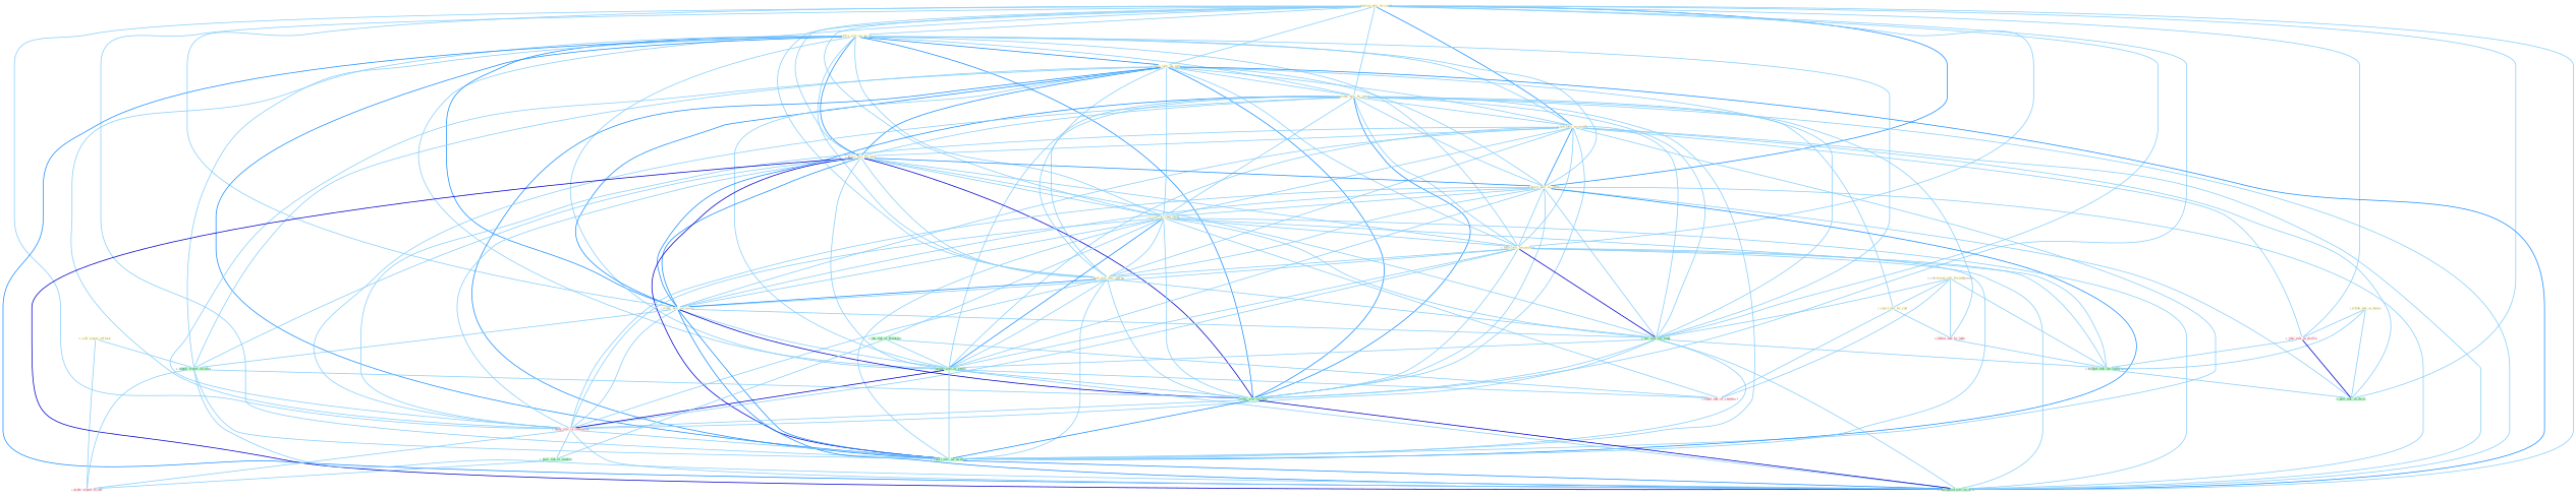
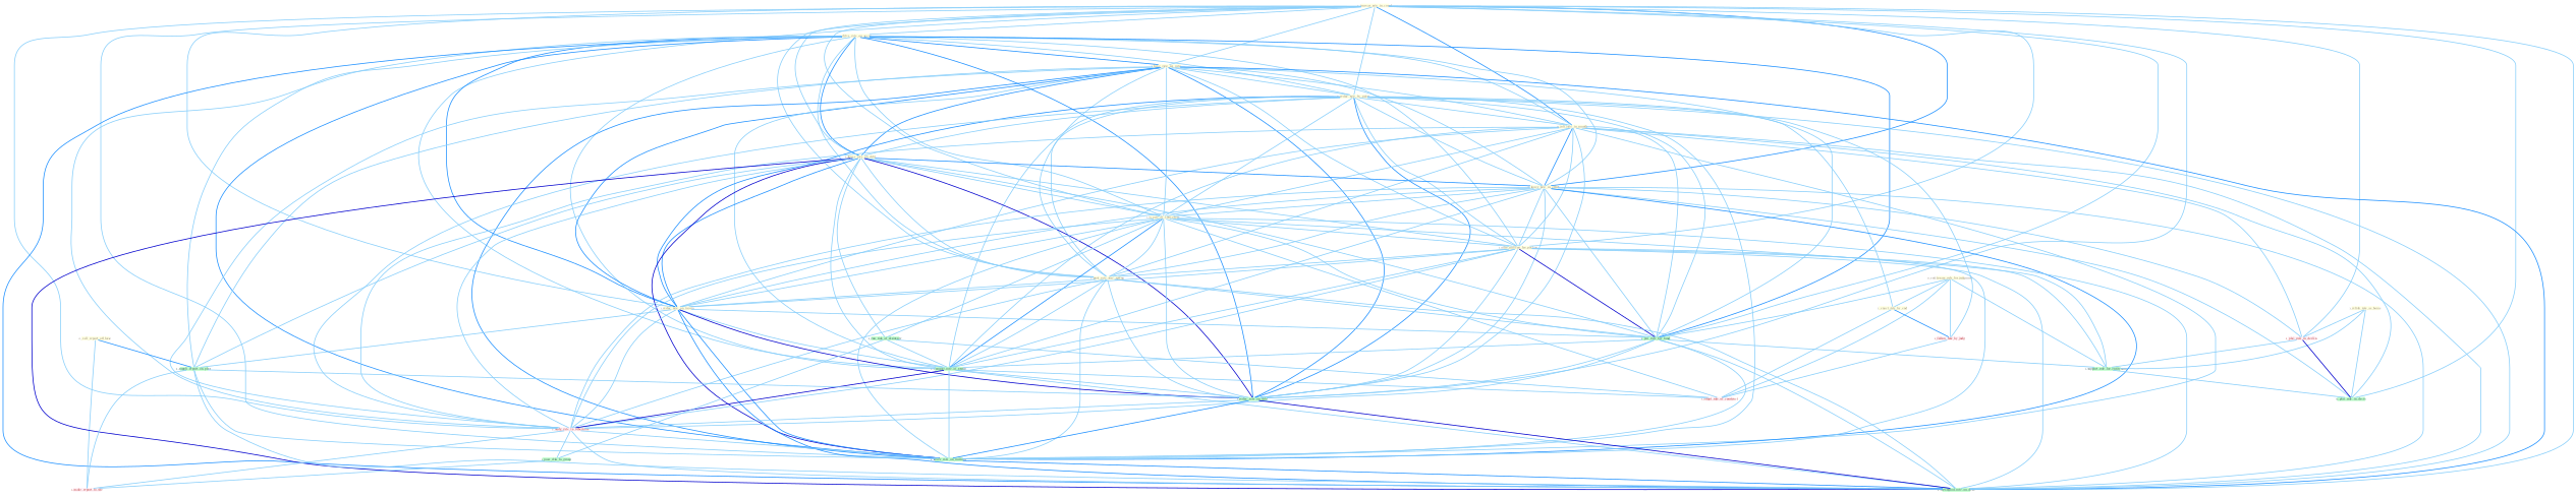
  graph {
    fontname="Playfair Display"
    node [color="#ffffe0" fixedsize=true fontcolor="#8b7d6b" fontname="Playfair Display" fontsize=4 shape=polygon style=filled]
    edge [color="#87cefa" fontname="Playfair Display" w=1]
    "0_increas_rate_in_coupl " [height=.06 width=.5]
    "0_entitynam_rule_for_judgment " [height=.06 width=.5]
    "1_relish_role_as_home " [height=.06 width=.5]
    "1_drive_rate_on_secur " [height=.06 width=.5]
    "1_have_rate_on_vote " [height=.06 width=.5]
    "0_reduc_rate_by_point " [height=.06 width=.5]
    "0_jolt_rate_in_month " [height=.06 width=.5]
    "0_call_report_off_base " [height=.06 width=.5]
    "1_lower_rate_on_debt " [height=.06 width=.5]
    "0_lower_rate_in_effort " [height=.06 width=.5]
    "1_is_rate_of_entitynam " [height=.06 width=.5]
-   "1_offer_rate_for_packag " [height=.06 width=.5]
+   "1_offer_rate_for_packag " [height=.06 width=.5 label="1_offer_million_for_packag"]
    "0_enact_rule_by_end " [height=.06 width=.5]
    "0_post_rate_sinc_spring " [height=.06 width=.5]
    "1_reduc_rate_on_incom " [height=.06 width=.5]
    "1_plai_role_in_declin " [color="#fff0f5" fontcolor="#b22222" height=.06 width=.5]
    "1_follow_rule_by_judg " [color="#fff0f5" fontcolor="#b22222" height=.06 width=.5]
    "0_nudg_rate_to_othernum " [color="#fff0f5" fontcolor="#b22222" height=.06 width=.5]
    "1_adopt_rule_of_construct " [color="#fff0f5" fontcolor="#b22222" height=.06 width=.5]
    "1_make_report_to_the " [color="#fff0f5" fontcolor="#b22222" height=.06 width=.5]
    "1_pai_rate_for_fund " [color="#BDFCC9" fontcolor="#2f4f4f" height=.06 width=.5]
    "1_compar_rate_of_group " [color="#BDFCC9" fontcolor="#2f4f4f" height=.06 width=.5]
    "1_reduc_rate_on_debt " [color="#BDFCC9" fontcolor="#2f4f4f" height=.06 width=.5]
    "0_plai_role_in_decis " [color="#BDFCC9" fontcolor="#2f4f4f" height=.06 width=.5]
-   "1_lower_rate_on_million " [color="#BDFCC9" fontcolor="#2f4f4f" height=.06 width=.5 label="1_enact_rate_on_million"]
+   "1_lower_rate_on_million " [color="#BDFCC9" fontcolor="#2f4f4f" height=.06 width=.5]
    n26 [color="#BDFCC9" fontcolor="#2f4f4f" height=.06 label="2_downgrad_rate_on_debt" width=.5]
    "1_support_role_for_entitynam " [color="#BDFCC9" fontcolor="#2f4f4f" height=.06 width=.5]
    "1_suppli_report_on_plan " [color="#BDFCC9" fontcolor="#2f4f4f" height=.06 width=.5]
    "1_run_risk_of_disintegr " [color="#BDFCC9" fontcolor="#2f4f4f" height=.06 width=.5]
-   "1_pose_risk_to_student " [color="#BDFCC9" fontcolor="#2f4f4f" height=.06 width=.5]
+   "1_pose_risk_to_student " [color="#BDFCC9" fontcolor="#2f4f4f" height=.06 width=.5 label="1_pose_risk_to_group"]
    subgraph sub_1 {
      "0_increas_rate_in_coupl "
      "0_entitynam_rule_for_judgment "
      "1_relish_role_as_home "
      "1_drive_rate_on_secur "
      "1_have_rate_on_vote "
      "0_reduc_rate_by_point "
      "0_jolt_rate_in_month "
      "0_call_report_off_base "
      "1_lower_rate_on_debt "
      "0_lower_rate_in_effort "
      "1_is_rate_of_entitynam "
      "1_offer_rate_for_packag "
      "0_enact_rule_by_end "
      "0_post_rate_sinc_spring "
      "1_reduc_rate_on_incom "
    }
    subgraph sub_2 {
      "1_plai_role_in_declin "
      "1_follow_rule_by_judg "
      "0_nudg_rate_to_othernum "
      "1_adopt_rule_of_construct "
      "1_make_report_to_the "
    }
    "0_increas_rate_in_coupl " -- "1_drive_rate_on_secur "
    "0_increas_rate_in_coupl " -- "1_have_rate_on_vote "
    "0_increas_rate_in_coupl " -- "0_reduc_rate_by_point "
    "0_increas_rate_in_coupl " -- "0_jolt_rate_in_month " [color="#1e90ff" w=2]
    "0_increas_rate_in_coupl " -- "1_lower_rate_on_debt "
    "0_increas_rate_in_coupl " -- "0_lower_rate_in_effort " [color="#1e90ff" w=2]
    "0_increas_rate_in_coupl " -- "1_is_rate_of_entitynam "
    "0_increas_rate_in_coupl " -- "1_offer_rate_for_packag "
    "0_increas_rate_in_coupl " -- "0_post_rate_sinc_spring "
    "0_increas_rate_in_coupl " -- "1_reduc_rate_on_incom "
    "0_increas_rate_in_coupl " -- "1_plai_role_in_declin "
    "0_increas_rate_in_coupl " -- "0_nudg_rate_to_othernum "
    "0_increas_rate_in_coupl " -- "1_pai_rate_for_fund "
    "0_increas_rate_in_coupl " -- "1_compar_rate_of_group "
    "0_increas_rate_in_coupl " -- "1_reduc_rate_on_debt "
    "0_increas_rate_in_coupl " -- "0_plai_role_in_decis "
    "0_increas_rate_in_coupl " -- "1_lower_rate_on_million "
    "0_increas_rate_in_coupl " -- n26
    "0_entitynam_rule_for_judgment " -- "0_enact_rule_by_end "
    "0_entitynam_rule_for_judgment " -- "1_follow_rule_by_judg "
    "0_entitynam_rule_for_judgment " -- "1_adopt_rule_of_construct "
    "0_entitynam_rule_for_judgment " -- "1_pai_rate_for_fund "
    "0_entitynam_rule_for_judgment " -- "1_support_role_for_entitynam "
    "1_relish_role_as_home " -- "1_plai_role_in_declin "
    "1_relish_role_as_home " -- "0_plai_role_in_decis "
    "1_relish_role_as_home " -- "1_support_role_for_entitynam "
    "1_drive_rate_on_secur " -- "1_have_rate_on_vote " [color="#1e90ff" w=2]
    "1_drive_rate_on_secur " -- "0_reduc_rate_by_point "
    "1_drive_rate_on_secur " -- "0_jolt_rate_in_month "
    "1_drive_rate_on_secur " -- "1_lower_rate_on_debt " [color="#1e90ff" w=2]
    "1_drive_rate_on_secur " -- "0_lower_rate_in_effort "
    "1_drive_rate_on_secur " -- "1_is_rate_of_entitynam "
    "1_drive_rate_on_secur " -- "1_offer_rate_for_packag "
    "1_drive_rate_on_secur " -- "0_post_rate_sinc_spring "
    "1_drive_rate_on_secur " -- "1_reduc_rate_on_incom " [color="#1e90ff" w=2]
    "1_drive_rate_on_secur " -- "0_nudg_rate_to_othernum "
-   "1_drive_rate_on_secur " -- "1_pai_rate_for_fund "
+   "1_drive_rate_on_secur " -- "1_pai_rate_for_fund " [color="#1e90ff"]
    "1_drive_rate_on_secur " -- "1_compar_rate_of_group "
    "1_drive_rate_on_secur " -- "1_reduc_rate_on_debt " [color="#1e90ff" w=2]
    "1_drive_rate_on_secur " -- "1_lower_rate_on_million " [color="#1e90ff" w=2]
    "1_drive_rate_on_secur " -- n26 [color="#1e90ff" w=2]
    "1_drive_rate_on_secur " -- "1_suppli_report_on_plan "
    "1_have_rate_on_vote " -- "0_reduc_rate_by_point "
    "1_have_rate_on_vote " -- "0_jolt_rate_in_month "
    "1_have_rate_on_vote " -- "1_lower_rate_on_debt " [color="#1e90ff" w=2]
    "1_have_rate_on_vote " -- "0_lower_rate_in_effort "
    "1_have_rate_on_vote " -- "1_is_rate_of_entitynam "
    "1_have_rate_on_vote " -- "1_offer_rate_for_packag "
    "1_have_rate_on_vote " -- "0_post_rate_sinc_spring "
    "1_have_rate_on_vote " -- "1_reduc_rate_on_incom " [color="#1e90ff" w=2]
    "1_have_rate_on_vote " -- "0_nudg_rate_to_othernum "
    "1_have_rate_on_vote " -- "1_pai_rate_for_fund "
    "1_have_rate_on_vote " -- "1_compar_rate_of_group "
    "1_have_rate_on_vote " -- "1_reduc_rate_on_debt " [color="#1e90ff" w=2]
    "1_have_rate_on_vote " -- "1_lower_rate_on_million " [color="#1e90ff" w=2]
    "1_have_rate_on_vote " -- n26 [color="#1e90ff" w=2]
    "1_have_rate_on_vote " -- "1_suppli_report_on_plan "
    "0_reduc_rate_by_point " -- "0_jolt_rate_in_month "
    "0_reduc_rate_by_point " -- "1_lower_rate_on_debt "
    "0_reduc_rate_by_point " -- "0_lower_rate_in_effort "
    "0_reduc_rate_by_point " -- "1_is_rate_of_entitynam "
    "0_reduc_rate_by_point " -- "1_offer_rate_for_packag "
    "0_reduc_rate_by_point " -- "0_enact_rule_by_end "
    "0_reduc_rate_by_point " -- "0_post_rate_sinc_spring "
    "0_reduc_rate_by_point " -- "1_reduc_rate_on_incom " [color="#1e90ff" w=2]
    "0_reduc_rate_by_point " -- "1_follow_rule_by_judg "
    "0_reduc_rate_by_point " -- "0_nudg_rate_to_othernum "
    "0_reduc_rate_by_point " -- "1_pai_rate_for_fund "
    "0_reduc_rate_by_point " -- "1_compar_rate_of_group "
    "0_reduc_rate_by_point " -- "1_reduc_rate_on_debt " [color="#1e90ff" w=2]
    "0_reduc_rate_by_point " -- "1_lower_rate_on_million "
    "0_reduc_rate_by_point " -- n26
-   "0_jolt_rate_in_month " -- "1_lower_rate_on_debt "
+   "1_run_risk_of_disintegr " -- "1_lower_rate_on_debt "
    "0_jolt_rate_in_month " -- "0_lower_rate_in_effort " [color="#1e90ff" w=2]
    "0_jolt_rate_in_month " -- "1_is_rate_of_entitynam "
    "0_jolt_rate_in_month " -- "1_offer_rate_for_packag "
    "0_jolt_rate_in_month " -- "0_post_rate_sinc_spring "
    "0_jolt_rate_in_month " -- "1_reduc_rate_on_incom "
    "0_jolt_rate_in_month " -- "1_plai_role_in_declin "
    "0_jolt_rate_in_month " -- "0_nudg_rate_to_othernum "
    "0_jolt_rate_in_month " -- "1_pai_rate_for_fund "
    "0_jolt_rate_in_month " -- "1_compar_rate_of_group "
    "0_jolt_rate_in_month " -- "1_reduc_rate_on_debt "
    "0_jolt_rate_in_month " -- "0_plai_role_in_decis "
    "0_jolt_rate_in_month " -- "1_lower_rate_on_million "
    "0_jolt_rate_in_month " -- n26
    "0_call_report_off_base " -- "1_make_report_to_the "
-   "0_call_report_off_base " -- "1_suppli_report_on_plan "
+   "0_call_report_off_base " -- "1_suppli_report_on_plan " [color="#1e90ff"]
    "1_lower_rate_on_debt " -- "0_lower_rate_in_effort " [color="#1e90ff" w=2]
    "1_lower_rate_on_debt " -- "1_is_rate_of_entitynam "
    "1_lower_rate_on_debt " -- "1_offer_rate_for_packag "
    "1_lower_rate_on_debt " -- "0_post_rate_sinc_spring "
    "1_lower_rate_on_debt " -- "1_reduc_rate_on_incom " [color="#1e90ff" w=2]
    "1_lower_rate_on_debt " -- "0_nudg_rate_to_othernum "
    "1_lower_rate_on_debt " -- "1_pai_rate_for_fund "
    "1_lower_rate_on_debt " -- "1_compar_rate_of_group "
    "1_lower_rate_on_debt " -- "1_reduc_rate_on_debt " [color="#0000cd" w=3]
    "1_lower_rate_on_debt " -- "1_lower_rate_on_million " [color="#0000cd" w=3]
    "1_lower_rate_on_debt " -- n26 [color="#0000cd" w=3]
    "1_lower_rate_on_debt " -- "1_suppli_report_on_plan "
    "0_lower_rate_in_effort " -- "1_is_rate_of_entitynam "
    "0_lower_rate_in_effort " -- "1_offer_rate_for_packag "
    "0_lower_rate_in_effort " -- "0_post_rate_sinc_spring "
    "0_lower_rate_in_effort " -- "1_reduc_rate_on_incom "
+   "0_lower_rate_in_effort " -- "1_plai_role_in_declin "
    "0_lower_rate_in_effort " -- "0_nudg_rate_to_othernum "
    "0_lower_rate_in_effort " -- "1_pai_rate_for_fund "
    "0_lower_rate_in_effort " -- "1_compar_rate_of_group "
    "0_lower_rate_in_effort " -- "1_reduc_rate_on_debt "
    "0_lower_rate_in_effort " -- "0_plai_role_in_decis "
    "0_lower_rate_in_effort " -- "1_lower_rate_on_million " [color="#1e90ff" w=2]
    "0_lower_rate_in_effort " -- n26
    "1_is_rate_of_entitynam " -- "1_offer_rate_for_packag "
    "1_is_rate_of_entitynam " -- "0_post_rate_sinc_spring "
    "1_is_rate_of_entitynam " -- "1_reduc_rate_on_incom "
    "1_is_rate_of_entitynam " -- "0_nudg_rate_to_othernum "
    "1_is_rate_of_entitynam " -- "1_adopt_rule_of_construct "
    "1_is_rate_of_entitynam " -- "1_pai_rate_for_fund "
    "1_is_rate_of_entitynam " -- "1_compar_rate_of_group " [color="#1e90ff" w=2]
    "1_is_rate_of_entitynam " -- "1_reduc_rate_on_debt "
    "1_is_rate_of_entitynam " -- "1_lower_rate_on_million "
    "1_is_rate_of_entitynam " -- n26
    "1_is_rate_of_entitynam " -- "1_support_role_for_entitynam "
    "1_is_rate_of_entitynam " -- "1_run_risk_of_disintegr "
    "1_offer_rate_for_packag " -- "0_post_rate_sinc_spring "
    "1_offer_rate_for_packag " -- "1_reduc_rate_on_incom "
    "1_offer_rate_for_packag " -- "0_nudg_rate_to_othernum "
    "1_offer_rate_for_packag " -- "1_pai_rate_for_fund " [color="#0000cd" w=2]
    "1_offer_rate_for_packag " -- "1_compar_rate_of_group "
    "1_offer_rate_for_packag " -- "1_reduc_rate_on_debt "
    "1_offer_rate_for_packag " -- "1_lower_rate_on_million "
    "1_offer_rate_for_packag " -- n26
    "1_offer_rate_for_packag " -- "1_support_role_for_entitynam "
-   "0_enact_rule_by_end " -- "1_follow_rule_by_judg " [w=2]
+   "0_enact_rule_by_end " -- "1_follow_rule_by_judg " [color="#1e90ff" w=2]
    "0_enact_rule_by_end " -- "1_adopt_rule_of_construct "
-   "0_post_rate_sinc_spring " -- "1_reduc_rate_on_incom " [color="#1e90ff"]
+   "0_post_rate_sinc_spring " -- "1_reduc_rate_on_incom "
    "0_post_rate_sinc_spring " -- "0_nudg_rate_to_othernum "
    "0_post_rate_sinc_spring " -- "1_pai_rate_for_fund "
    "0_post_rate_sinc_spring " -- "1_compar_rate_of_group "
    "0_post_rate_sinc_spring " -- "1_reduc_rate_on_debt "
    "0_post_rate_sinc_spring " -- "1_lower_rate_on_million "
+   "0_post_rate_sinc_spring " -- n26
    "1_reduc_rate_on_incom " -- "0_nudg_rate_to_othernum "
    "1_reduc_rate_on_incom " -- "1_pai_rate_for_fund "
    "1_reduc_rate_on_incom " -- "1_compar_rate_of_group "
    "1_reduc_rate_on_incom " -- "1_reduc_rate_on_debt " [color="#0000cd" w=3]
    "1_reduc_rate_on_incom " -- "1_lower_rate_on_million " [color="#1e90ff" w=2]
    "1_reduc_rate_on_incom " -- n26 [color="#1e90ff" w=2]
    "1_reduc_rate_on_incom " -- "1_suppli_report_on_plan "
    "1_plai_role_in_declin " -- "0_plai_role_in_decis " [color="#0000cd" w=3]
    "1_plai_role_in_declin " -- "1_support_role_for_entitynam "
-   "1_follow_rule_by_judg " -- "1_support_role_for_entitynam "
+   "1_follow_rule_by_judg " -- "1_adopt_rule_of_construct "
    "0_nudg_rate_to_othernum " -- "1_make_report_to_the "
    "0_nudg_rate_to_othernum " -- "1_lower_rate_on_million "
    "0_nudg_rate_to_othernum " -- n26
    "0_nudg_rate_to_othernum " -- "1_pose_risk_to_student "
    "1_pai_rate_for_fund " -- "0_nudg_rate_to_othernum "
    "1_pai_rate_for_fund " -- "1_compar_rate_of_group "
    "1_pai_rate_for_fund " -- "1_reduc_rate_on_debt "
    "1_pai_rate_for_fund " -- "1_lower_rate_on_million "
    "1_pai_rate_for_fund " -- n26
    "1_pai_rate_for_fund " -- "1_support_role_for_entitynam "
    "1_compar_rate_of_group " -- "0_nudg_rate_to_othernum " [color="#0000cd"]
    "1_compar_rate_of_group " -- "1_adopt_rule_of_construct "
    "1_compar_rate_of_group " -- "1_reduc_rate_on_debt "
    "1_compar_rate_of_group " -- "1_lower_rate_on_million "
    "1_compar_rate_of_group " -- n26
    "1_reduc_rate_on_debt " -- "0_nudg_rate_to_othernum "
    "1_reduc_rate_on_debt " -- "1_lower_rate_on_million " [color="#1e90ff" w=2]
    "1_reduc_rate_on_debt " -- n26 [color="#0000cd" w=3]
    "1_lower_rate_on_million " -- n26 [color="#1e90ff" w=2]
    "1_support_role_for_entitynam " -- "0_plai_role_in_decis "
    "1_suppli_report_on_plan " -- "1_make_report_to_the "
    "1_suppli_report_on_plan " -- "1_reduc_rate_on_debt "
    "1_suppli_report_on_plan " -- "1_lower_rate_on_million "
    "1_suppli_report_on_plan " -- n26
    "1_run_risk_of_disintegr " -- "1_adopt_rule_of_construct "
    "1_run_risk_of_disintegr " -- "1_compar_rate_of_group "
    "1_run_risk_of_disintegr " -- "1_pose_risk_to_student "
    "1_pose_risk_to_student " -- "1_make_report_to_the "
  }
